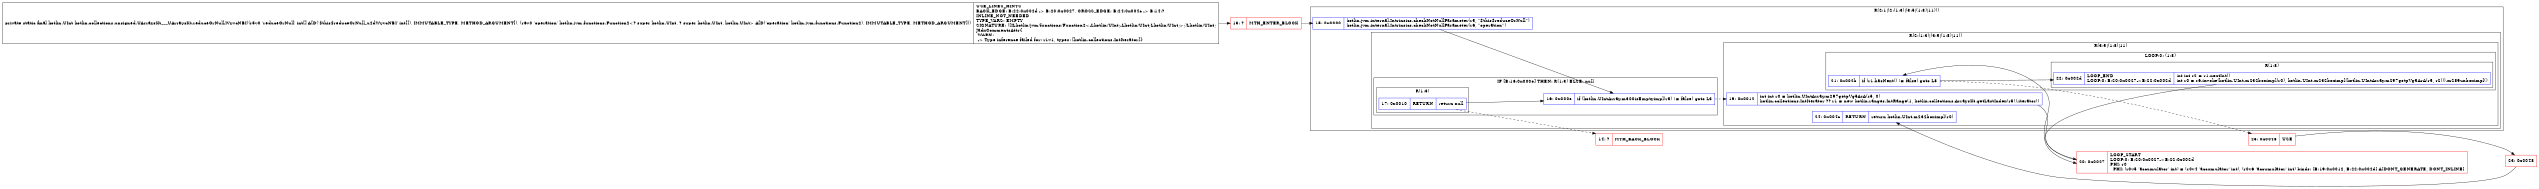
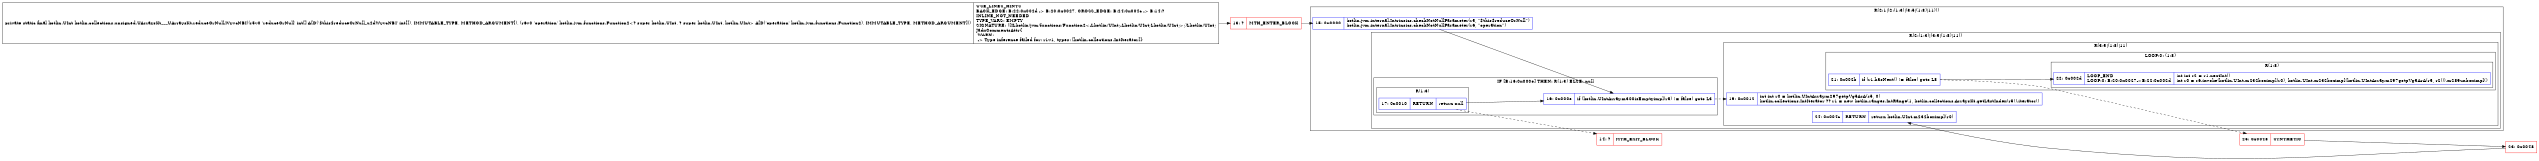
  digraph {
    rankdir=LR
    node [color=blue shape=record]
    n1 [label="{17\:\ 0x0010|RETURN\l|return null\l}"]
    n2 [label="{16\:\ 0x000e|if (kotlin.UIntArray.m300isEmptyimpl(r5) != false) goto L3\l}"]
    n3 [label="{22\:\ 0x002d|LOOP_END\lLOOP:0: B:20:0x0027\-\>B:22:0x002d\l|int int r2 = r1.nextInt()\lint r0 = r6.invoke(kotlin.UInt.m232boximpl(r0), kotlin.UInt.m232boximpl(kotlin.UIntArray.m297getpVg5ArA(r5, r2))).m289unboximpl()\l}"]
    n4 [label="{21\:\ 0x002b|if (r1.hasNext() != false) goto L8\l}"]
    n5 [label="{19\:\ 0x0012|int int r0 = kotlin.UIntArray.m297getpVg5ArA(r5, 0)\lkotlin.collections.IntIterator ?? r1 = new kotlin.ranges.IntRange(1, kotlin.collections.ArraysKt.getLastIndex(r5)).iterator()\l}"]
    n6 [label="{24\:\ 0x004c|RETURN\l|return kotlin.UInt.m232boximpl(r0)\l}"]
    n7 [label="{15\:\ 0x0000|kotlin.jvm.internal.Intrinsics.checkNotNullParameter(r5, \"$this$reduceOrNull\")\lkotlin.jvm.internal.Intrinsics.checkNotNullParameter(r6, \"operation\")\l}"]
-   n8 [color=red label="{14\:\ ?|MTH_BACK_BLOCK\l}"]
-   n9 [color=red label="{20\:\ 0x0027|LOOP_START\lLOOP:0: B:20:0x0027\-\>B:22:0x002d\lPHI: r0 \l  PHI: (r0v5 'accumulator' int) = (r0v4 'accumulator' int), (r0v6 'accumulator' int) binds: [B:19:0x0012, B:22:0x002d] A[DONT_GENERATE, DONT_INLINE]\l}"]
-   n10 [color=red label="{25\:\ 0x0048|USE\l}"]
+   n8 [color=red label="{14\:\ ?|MTH_EXIT_BLOCK\l}"]
+   n10 [color=red label="{25\:\ 0x0048|SYNTHETIC\l}"]
    n11 [color=red label="{23\:\ 0x0048}"]
    n12 [color=red label="{13\:\ ?|MTH_ENTER_BLOCK\l}"]
    n13 [label="{private static final kotlin.UInt kotlin.collections.unsigned.UArraysKt___UArraysKt.reduceOrNull\-WyvcNBI((r5v0 'reduceOrNull' int[] A[D('$this$reduceOrNull_u2dWyvcNBI' int[]), IMMUTABLE_TYPE, METHOD_ARGUMENT]), (r6v0 'operation' kotlin.jvm.functions.Function2\<? super kotlin.UInt, ? super kotlin.UInt, kotlin.UInt\> A[D('operation' kotlin.jvm.functions.Function2), IMMUTABLE_TYPE, METHOD_ARGUMENT]))  | USE_LINES_HINTS\lBACK_EDGE: B:22:0x002d \-\> B:20:0x0027, CROSS_EDGE: B:24:0x004c \-\> B:14:?\lINLINE_NOT_NEEDED\lTYPE_VARS: EMPTY\lSIGNATURE: ([ILkotlin\/jvm\/functions\/Function2\<\-Lkotlin\/UInt;\-Lkotlin\/UInt;Lkotlin\/UInt;\>;)Lkotlin\/UInt;\lJadxCommentsAttr\{\l WARN: \l \-\> Type inference failed for: r1v1, types: [kotlin.collections.IntIterator]\}\l}" color=""]
    subgraph cluster_1 {
      label="R(2:1|(2:(1:3)|(3:5|(1:8)|11)))"
      n7
      subgraph cluster_2 {
        label="R(2:(1:3)|(3:5|(1:8)|11))"
        subgraph cluster_3 {
          label="IF [B:16:0x000e] THEN: R(1:3) ELSE: null"
          n2
          subgraph cluster_4 {
            label="R(1:3)"
            n1
          }
        }
        subgraph cluster_5 {
          label="R(3:5|(1:8)|11)"
          n5
          n6
          subgraph cluster_6 {
            label="LOOP:0: (1:8)"
            n4
            subgraph cluster_7 {
              label="R(1:8)"
              n3
            }
          }
        }
      }
    }
    n1 -> n2
    n1 -> n8 [style=dashed]
    n2 -> n5 [style=dashed]
-   n3 -> n9
    n4 -> n3
    n4 -> n10 [style=dashed]
-   n5 -> n9
    n7 -> n2
-   n9 -> n4
    n10 -> n11
    n11 -> n6
    n12 -> n7
    n13 -> n12
  }
